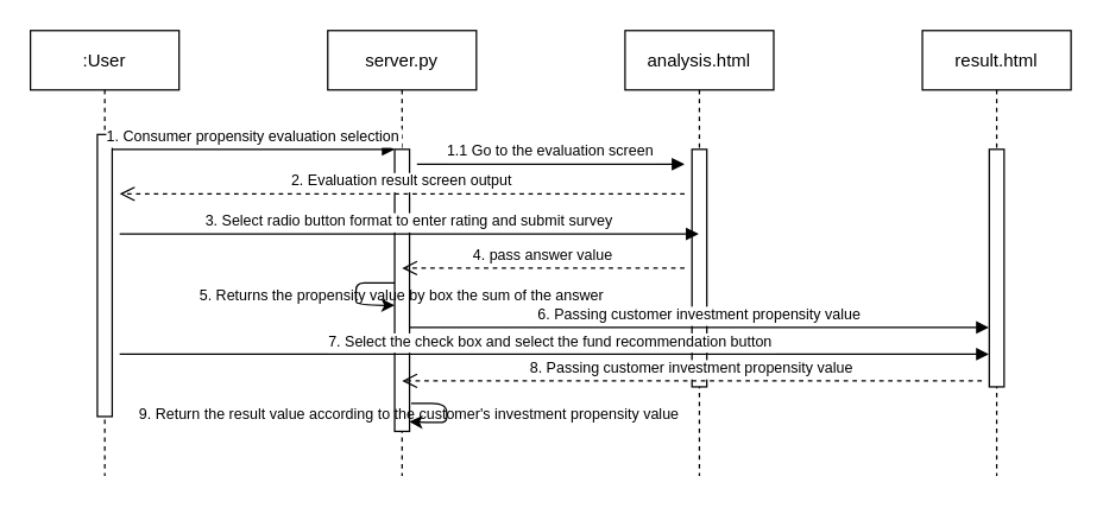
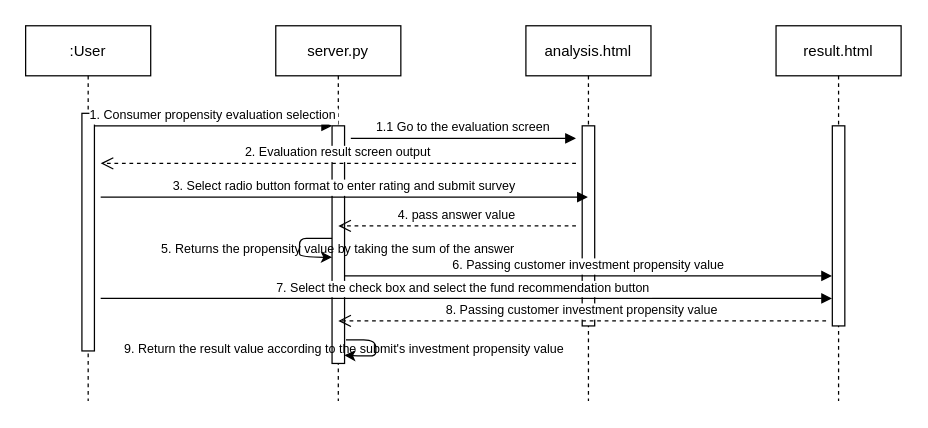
  <mxCell id="0" />
  <mxCell id="1" parent="0" />
  <mxCell id="2" value=":User" style="shape=umlLifeline;perimeter=lifelinePerimeter;container=1;collapsible=0;recursiveResize=0;rounded=0;shadow=0;strokeWidth=1;" parent="1" vertex="1"><mxGeometry x="20" y="20" width="100" height="300" as="geometry" /></mxCell>
  <mxCell id="3" value="" style="points=[];perimeter=orthogonalPerimeter;rounded=0;shadow=0;strokeWidth=1;" parent="2" vertex="1"><mxGeometry x="45" y="70" width="10" height="190" as="geometry" /></mxCell>
  <mxCell id="4" value="server.py" style="shape=umlLifeline;perimeter=lifelinePerimeter;container=1;collapsible=0;recursiveResize=0;rounded=0;shadow=0;strokeWidth=1;" parent="1" vertex="1"><mxGeometry x="220" y="20" width="100" height="300" as="geometry" /></mxCell>
  <mxCell id="5" value="" style="points=[];perimeter=orthogonalPerimeter;rounded=0;shadow=0;strokeWidth=1;" parent="4" vertex="1"><mxGeometry x="45" y="80" width="10" height="190" as="geometry" /></mxCell>
  <mxCell id="6" value="" style="curved=1;endArrow=classic;html=1;fontSize=10;entryX=-0.2;entryY=0.657;entryDx=0;entryDy=0;entryPerimeter=0;" edge="1" parent="4"><mxGeometry width="50" height="50" relative="1" as="geometry"><mxPoint x="45" y="170" as="sourcePoint" /><mxPoint x="45.0" y="185.12" as="targetPoint" /><Array as="points"><mxPoint x="41" y="170" /><mxPoint x="30" y="170" /><mxPoint x="19" y="170" /><mxPoint x="19" y="180" /><mxPoint x="19" y="185" /></Array></mxGeometry></mxCell>
  <mxCell id="7" value="" style="endArrow=classic;html=1;fontSize=10;exitX=1.114;exitY=0.901;exitDx=0;exitDy=0;exitPerimeter=0;entryX=0.977;entryY=0.966;entryDx=0;entryDy=0;entryPerimeter=0;" edge="1" parent="4" source="5" target="5"><mxGeometry width="50" height="50" relative="1" as="geometry"><mxPoint x="55" y="251" as="sourcePoint" /><mxPoint x="92" y="111" as="targetPoint" /><Array as="points"><mxPoint x="80" y="251" /><mxPoint x="80" y="264" /><mxPoint x="70" y="264" /></Array></mxGeometry></mxCell>
  <mxCell id="8" value="1. Consumer propensity evaluation selection" style="verticalAlign=bottom;endArrow=block;entryX=0;entryY=0;shadow=0;strokeWidth=1;fontSize=10;" parent="1" edge="1"><mxGeometry relative="1" as="geometry"><mxPoint x="75" y="100" as="sourcePoint" /><mxPoint x="265" y="100" as="targetPoint" /><Array as="points"><mxPoint x="170" y="100" /></Array><mxPoint as="offset" /></mxGeometry></mxCell>
  <mxCell id="9" value="analysis.html" style="shape=umlLifeline;perimeter=lifelinePerimeter;container=1;collapsible=0;recursiveResize=0;rounded=0;shadow=0;strokeWidth=1;" vertex="1" parent="1"><mxGeometry x="420" y="20" width="100" height="300" as="geometry" /></mxCell>
  <mxCell id="10" value="" style="points=[];perimeter=orthogonalPerimeter;rounded=0;shadow=0;strokeWidth=1;" vertex="1" parent="9"><mxGeometry x="45" y="80" width="10" height="160" as="geometry" /></mxCell>
  <mxCell id="11" value="result.html" style="shape=umlLifeline;perimeter=lifelinePerimeter;container=1;collapsible=0;recursiveResize=0;rounded=0;shadow=0;strokeWidth=1;" vertex="1" parent="1"><mxGeometry x="620" y="20" width="100" height="300" as="geometry" /></mxCell>
  <mxCell id="12" value="" style="points=[];perimeter=orthogonalPerimeter;rounded=0;shadow=0;strokeWidth=1;" vertex="1" parent="11"><mxGeometry x="45" y="80" width="10" height="160" as="geometry" /></mxCell>
  <mxCell id="13" value="1.1 Go to the evaluation screen" style="verticalAlign=bottom;endArrow=block;shadow=0;strokeWidth=1;fontSize=10;" edge="1" parent="1"><mxGeometry relative="1" as="geometry"><mxPoint x="280" y="110" as="sourcePoint" /><mxPoint x="460" y="110" as="targetPoint" /><Array as="points"><mxPoint x="375" y="110" /></Array><mxPoint as="offset" /></mxGeometry></mxCell>
  <mxCell id="14" value="2. Evaluation result screen output" style="verticalAlign=bottom;endArrow=open;dashed=1;endSize=8;exitX=0;exitY=0.95;shadow=0;strokeWidth=1;fontSize=10;" edge="1" parent="1"><mxGeometry relative="1" as="geometry"><mxPoint x="80" y="130" as="targetPoint" /><mxPoint x="460" y="130" as="sourcePoint" /></mxGeometry></mxCell>
  <mxCell id="15" value="3. Select radio button format to enter rating and submit survey" style="verticalAlign=bottom;endArrow=block;shadow=0;strokeWidth=1;fontSize=10;" edge="1" parent="1"><mxGeometry relative="1" as="geometry"><mxPoint x="80" y="157" as="sourcePoint" /><mxPoint x="469.5" y="157" as="targetPoint" /><Array as="points"><mxPoint x="175" y="157" /></Array><mxPoint as="offset" /></mxGeometry></mxCell>
  <mxCell id="16" value="4. pass answer value" style="verticalAlign=bottom;endArrow=open;dashed=1;endSize=8;exitX=0;exitY=0.95;shadow=0;strokeWidth=1;fontSize=10;" edge="1" parent="1"><mxGeometry relative="1" as="geometry"><mxPoint x="270" y="180" as="targetPoint" /><mxPoint x="460" y="180" as="sourcePoint" /></mxGeometry></mxCell>
  <mxCell id="17" value="8. Passing customer investment propensity value" style="verticalAlign=bottom;endArrow=open;dashed=1;endSize=8;shadow=0;strokeWidth=1;fontSize=10;" edge="1" parent="1"><mxGeometry relative="1" as="geometry"><mxPoint x="270" y="256" as="targetPoint" /><mxPoint x="660" y="256" as="sourcePoint" /></mxGeometry></mxCell>
- <mxCell id="18" value="5. Returns the propensity value by box the sum of the answer" style="text;html=1;strokeColor=none;fillColor=none;align=center;verticalAlign=middle;whiteSpace=wrap;rounded=0;fontSize=10;" vertex="1" parent="1"><mxGeometry x="120" y="188" width="300" height="20" as="geometry" /></mxCell>
+ <mxCell id="18" value="5. Returns the propensity value by taking the sum of the answer" style="text;html=1;strokeColor=none;fillColor=none;align=center;verticalAlign=middle;whiteSpace=wrap;rounded=0;fontSize=10;" vertex="1" parent="1"><mxGeometry x="120" y="188" width="300" height="20" as="geometry" /></mxCell>
  <mxCell id="19" value="6. Passing customer investment propensity value" style="verticalAlign=bottom;endArrow=block;shadow=0;strokeWidth=1;fontSize=10;" edge="1" parent="1"><mxGeometry relative="1" as="geometry"><mxPoint x="275.25" y="220" as="sourcePoint" /><mxPoint x="664.75" y="220" as="targetPoint" /><Array as="points"><mxPoint x="370.25" y="220" /></Array><mxPoint as="offset" /></mxGeometry></mxCell>
  <mxCell id="20" value="7. Select the check box and select the fund recommendation button" style="verticalAlign=bottom;endArrow=block;shadow=0;strokeWidth=1;fontSize=10;" edge="1" parent="1"><mxGeometry x="-0.007" relative="1" as="geometry"><mxPoint x="80" y="238" as="sourcePoint" /><mxPoint x="664.75" y="238" as="targetPoint" /><Array as="points"><mxPoint x="370.25" y="238" /></Array><mxPoint as="offset" /></mxGeometry></mxCell>
- <mxCell id="21" value="9. Return the result value according to the customer's investment propensity value" style="text;html=1;strokeColor=none;fillColor=none;align=center;verticalAlign=middle;whiteSpace=wrap;rounded=0;fontSize=10;" vertex="1" parent="1"><mxGeometry x="90" y="268" width="370" height="20" as="geometry" /></mxCell>
+ <mxCell id="21" value="9. Return the result value according to the submit's investment propensity value" style="text;html=1;strokeColor=none;fillColor=none;align=center;verticalAlign=middle;whiteSpace=wrap;rounded=0;fontSize=10;" vertex="1" parent="1"><mxGeometry x="90" y="268" width="370" height="20" as="geometry" /></mxCell>
